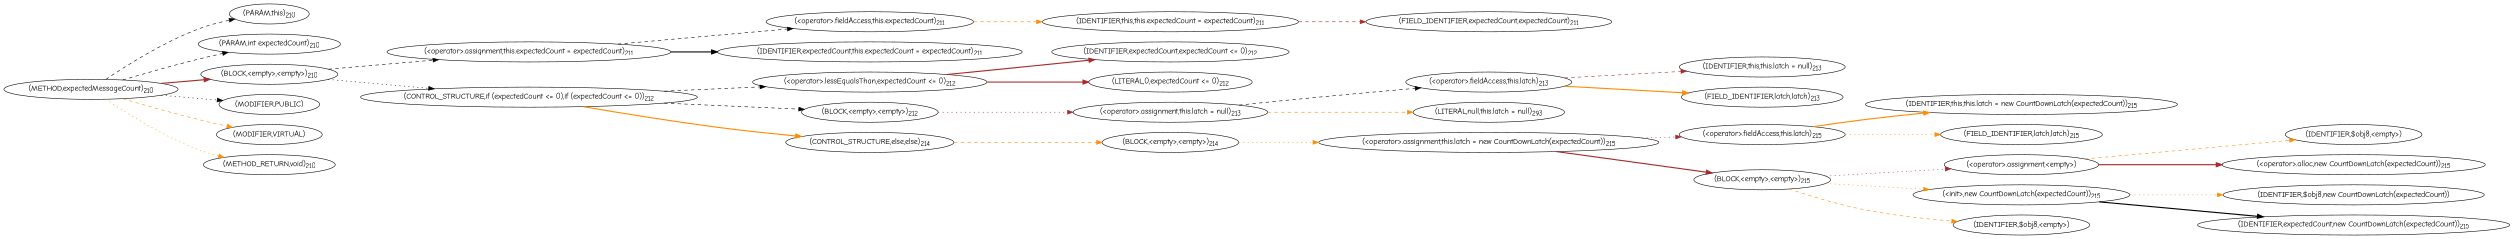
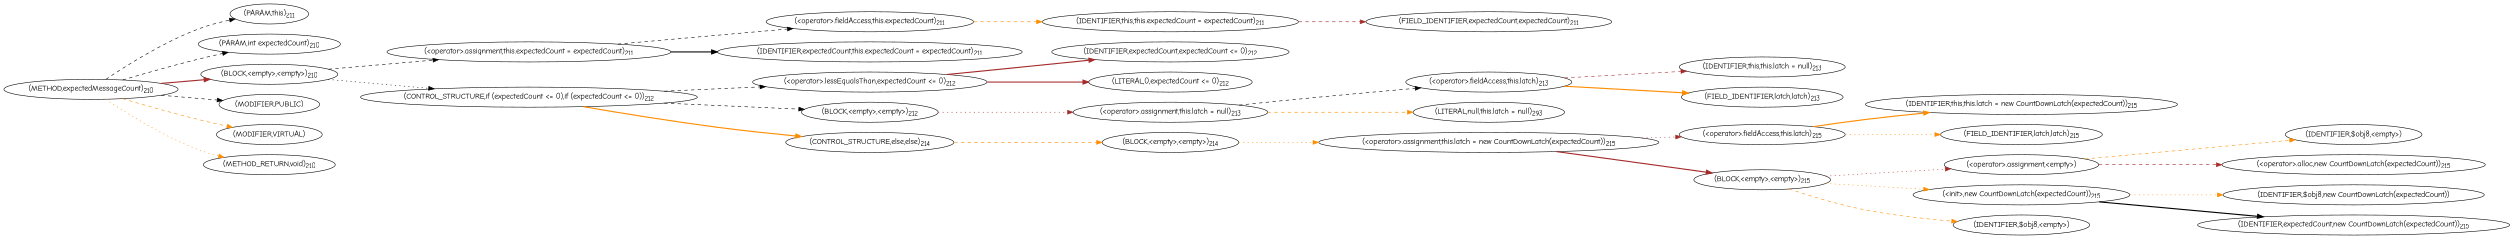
  digraph {
    fontname="Comic Neue"
    rankdir=LR
    node [fontname="Comic Neue"]
    edge [color=darkorange fontname="Comic Neue" style=dashed]
    n1 [label=<(METHOD,expectedMessageCount)<SUB>210</SUB>>]
-   n2 [label=<(PARAM,this)<SUB>210</SUB>>]
+   n2 [label=<(PARAM,this)<SUB>211</SUB>>]
    n3 [label=<(PARAM,int expectedCount)<SUB>210</SUB>>]
    n4 [label=<(BLOCK,&lt;empty&gt;,&lt;empty&gt;)<SUB>210</SUB>>]
    n5 [label=<(MODIFIER,PUBLIC)>]
    n6 [label=<(MODIFIER,VIRTUAL)>]
    n7 [label=<(METHOD_RETURN,void)<SUB>210</SUB>>]
    n8 [label=<(&lt;operator&gt;.assignment,this.expectedCount = expectedCount)<SUB>211</SUB>>]
    n9 [label=<(CONTROL_STRUCTURE,if (expectedCount &lt;= 0),if (expectedCount &lt;= 0))<SUB>212</SUB>>]
    n10 [label=<(&lt;operator&gt;.fieldAccess,this.expectedCount)<SUB>211</SUB>>]
    n11 [label=<(IDENTIFIER,expectedCount,this.expectedCount = expectedCount)<SUB>211</SUB>>]
    n12 [label=<(&lt;operator&gt;.lessEqualsThan,expectedCount &lt;= 0)<SUB>212</SUB>>]
    n13 [label=<(BLOCK,&lt;empty&gt;,&lt;empty&gt;)<SUB>212</SUB>>]
    n14 [label=<(CONTROL_STRUCTURE,else,else)<SUB>214</SUB>>]
    n15 [label=<(IDENTIFIER,this,this.expectedCount = expectedCount)<SUB>211</SUB>>]
    n16 [label=<(FIELD_IDENTIFIER,expectedCount,expectedCount)<SUB>211</SUB>>]
    n17 [label=<(IDENTIFIER,expectedCount,expectedCount &lt;= 0)<SUB>212</SUB>>]
    n18 [label=<(LITERAL,0,expectedCount &lt;= 0)<SUB>212</SUB>>]
    n19 [label=<(&lt;operator&gt;.assignment,this.latch = null)<SUB>213</SUB>>]
    n20 [label=<(BLOCK,&lt;empty&gt;,&lt;empty&gt;)<SUB>214</SUB>>]
    n21 [label=<(&lt;operator&gt;.fieldAccess,this.latch)<SUB>213</SUB>>]
    n22 [label=<(LITERAL,null,this.latch = null)<SUB>293</SUB>>]
    n23 [label=<(IDENTIFIER,this,this.latch = null)<SUB>213</SUB>>]
    n24 [label=<(FIELD_IDENTIFIER,latch,latch)<SUB>213</SUB>>]
    n25 [label=<(&lt;operator&gt;.assignment,this.latch = new CountDownLatch(expectedCount))<SUB>215</SUB>>]
    n26 [label=<(&lt;operator&gt;.fieldAccess,this.latch)<SUB>215</SUB>>]
    n27 [label=<(BLOCK,&lt;empty&gt;,&lt;empty&gt;)<SUB>215</SUB>>]
    n28 [label=<(IDENTIFIER,this,this.latch = new CountDownLatch(expectedCount))<SUB>215</SUB>>]
    n29 [label=<(FIELD_IDENTIFIER,latch,latch)<SUB>215</SUB>>]
    n30 [label=<(&lt;operator&gt;.assignment,&lt;empty&gt;)>]
    n31 [label=<(&lt;init&gt;,new CountDownLatch(expectedCount))<SUB>215</SUB>>]
    n32 [label=<(IDENTIFIER,$obj8,&lt;empty&gt;)>]
    n33 [label=<(IDENTIFIER,$obj8,&lt;empty&gt;)>]
    n34 [label=<(&lt;operator&gt;.alloc,new CountDownLatch(expectedCount))<SUB>215</SUB>>]
    n35 [label=<(IDENTIFIER,$obj8,new CountDownLatch(expectedCount))>]
    n36 [label=<(IDENTIFIER,expectedCount,new CountDownLatch(expectedCount))<SUB>215</SUB>>]
    n1 -> n2 [color=black]
    n1 -> n3 [color=black]
    n1 -> n4 [color=brown style=bold]
-   n1 -> n5 [color=black style=dotted]
+   n1 -> n5 [color=black]
    n1 -> n6
    n1 -> n7 [style=dotted]
    n4 -> n8 [color=black]
    n4 -> n9 [color=black style=dotted]
    n8 -> n10 [color=black]
    n8 -> n11 [color=black style=bold]
    n9 -> n12 [color=black]
    n9 -> n13 [color=black]
    n9 -> n14 [style=bold]
    n10 -> n15
    n12 -> n17 [color=brown style=bold]
    n12 -> n18 [color=brown style=bold]
    n13 -> n19 [color=brown style=dotted]
    n14 -> n20
    n15 -> n16 [color=brown]
    n19 -> n21 [color=black]
    n19 -> n22
    n20 -> n25 [style=dotted]
    n21 -> n23 [color=brown]
    n21 -> n24 [style=bold]
    n25 -> n26 [color=brown style=dotted]
    n25 -> n27 [color=brown style=bold]
    n26 -> n28 [style=bold]
    n26 -> n29 [style=dotted]
    n27 -> n30 [color=brown style=dotted]
    n27 -> n31 [style=dotted]
    n27 -> n32
    n30 -> n33
-   n30 -> n34 [color=brown style=bold]
+   n30 -> n34 [color=brown]
    n31 -> n35 [style=dotted]
    n31 -> n36 [color=black style=bold]
  }
